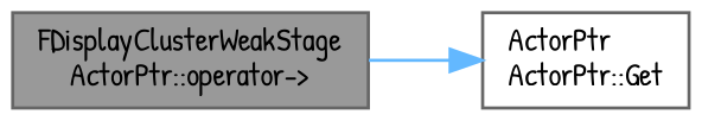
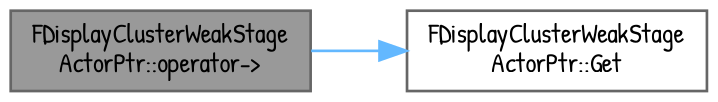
  digraph {
    rankdir=LR
    fontname="Patrick Hand"
    node [fontname="Patrick Hand" fontsize=10 shape=box style=filled]
    n1 [color=gray40 fillcolor=grey60 fontcolor=black height=0.2 label="FDisplayClusterWeakStage\lActorPtr::operator-\>" width=0.4]
-   n2 [color=grey40 fillcolor=white height=0.2 label="ActorPtr\lActorPtr::Get" width=0.4]
+   n2 [color=grey40 fillcolor=white height=0.2 label="FDisplayClusterWeakStage\lActorPtr::Get" width=0.4]
    n1 -> n2 [color=steelblue1 fontname="Patrick Hand" fontsize=10 labelfontname=Helvetica labelfontsize=10 style=solid]
  }
